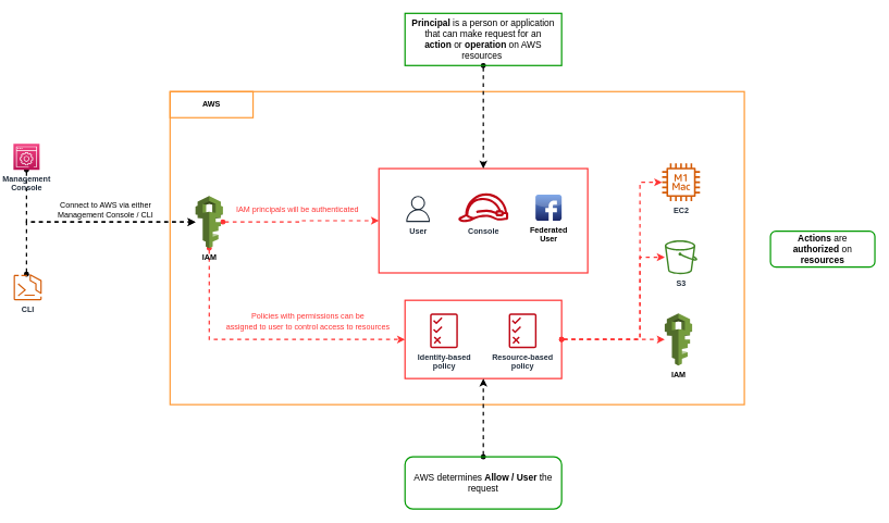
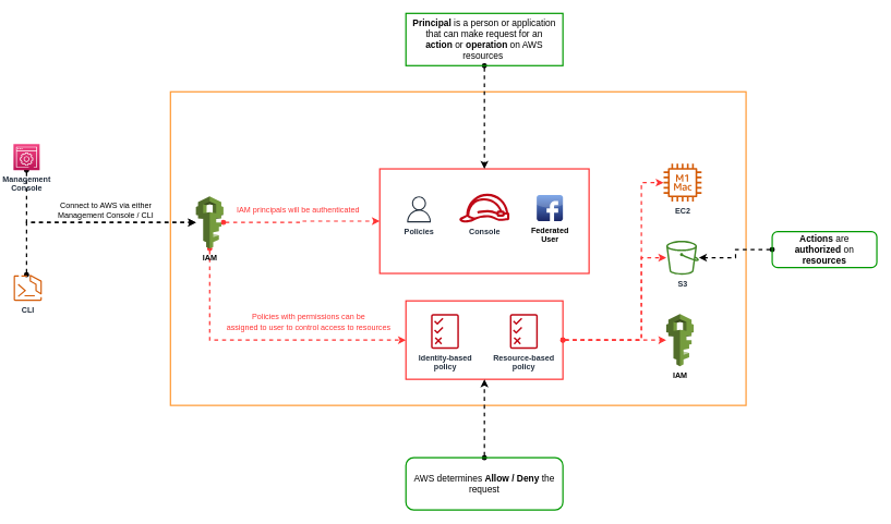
  <mxCell id="0" />
  <mxCell id="1" parent="0" />
  <mxCell id="2" value="" style="rounded=0;whiteSpace=wrap;html=1;fillColor=none;strokeWidth=2;strokeColor=#FF9933;" vertex="1" parent="1"><mxGeometry x="260" y="140" width="880" height="480" as="geometry" /></mxCell>
- <mxCell id="3" value="&lt;b&gt;AWS&lt;/b&gt;" style="rounded=0;whiteSpace=wrap;html=1;strokeColor=#FF9933;strokeWidth=2;fillColor=none;" vertex="1" parent="1"><mxGeometry x="260" y="140" width="127.15" height="40" as="geometry" /></mxCell>
  <mxCell id="4" style="edgeStyle=orthogonalEdgeStyle;rounded=0;orthogonalLoop=1;jettySize=auto;html=1;dashed=1;startArrow=oval;startFill=1;strokeWidth=2;" edge="1" parent="1" source="5" target="13"><mxGeometry relative="1" as="geometry"><Array as="points"><mxPoint x="40" y="340" /></Array></mxGeometry></mxCell>
  <mxCell id="5" value="&lt;b&gt;Management &lt;br&gt;Console&lt;/b&gt;" style="sketch=0;points=[[0,0,0],[0.25,0,0],[0.5,0,0],[0.75,0,0],[1,0,0],[0,1,0],[0.25,1,0],[0.5,1,0],[0.75,1,0],[1,1,0],[0,0.25,0],[0,0.5,0],[0,0.75,0],[1,0.25,0],[1,0.5,0],[1,0.75,0]];points=[[0,0,0],[0.25,0,0],[0.5,0,0],[0.75,0,0],[1,0,0],[0,1,0],[0.25,1,0],[0.5,1,0],[0.75,1,0],[1,1,0],[0,0.25,0],[0,0.5,0],[0,0.75,0],[1,0.25,0],[1,0.5,0],[1,0.75,0]];outlineConnect=0;fontColor=#232F3E;gradientColor=#F34482;gradientDirection=north;fillColor=#BC1356;strokeColor=#ffffff;dashed=0;verticalLabelPosition=bottom;verticalAlign=top;align=center;html=1;fontSize=12;fontStyle=0;aspect=fixed;shape=mxgraph.aws4.resourceIcon;resIcon=mxgraph.aws4.management_console;" vertex="1" parent="1"><mxGeometry x="20" y="220" width="40" height="40" as="geometry" /></mxCell>
  <mxCell id="6" style="edgeStyle=orthogonalEdgeStyle;rounded=0;orthogonalLoop=1;jettySize=auto;html=1;dashed=1;startArrow=oval;startFill=1;strokeWidth=2;" edge="1" parent="1" source="8" target="13"><mxGeometry relative="1" as="geometry"><Array as="points"><mxPoint x="40" y="340" /></Array></mxGeometry></mxCell>
  <mxCell id="7" value="Connect to AWS via either&lt;br style=&quot;font-size: 12px;&quot;&gt;Management Console / CLI" style="edgeLabel;html=1;align=center;verticalAlign=middle;resizable=0;points=[];labelBackgroundColor=none;fontColor=default;fontSize=12;" vertex="1" connectable="0" parent="6"><mxGeometry x="-0.099" y="5" relative="1" as="geometry"><mxPoint x="47" y="-15" as="offset" /></mxGeometry></mxCell>
  <mxCell id="8" value="&lt;b&gt;CLI&lt;/b&gt;" style="sketch=0;outlineConnect=0;fontColor=#232F3E;gradientColor=none;fillColor=#D45B07;strokeColor=none;dashed=0;verticalLabelPosition=bottom;verticalAlign=top;align=center;html=1;fontSize=12;fontStyle=0;aspect=fixed;pointerEvents=1;shape=mxgraph.aws4.ecs_copilot_cli;" vertex="1" parent="1"><mxGeometry x="20" y="420" width="43.64" height="40" as="geometry" /></mxCell>
  <mxCell id="9" style="edgeStyle=orthogonalEdgeStyle;rounded=0;orthogonalLoop=1;jettySize=auto;html=1;entryX=0;entryY=0.5;entryDx=0;entryDy=0;dashed=1;strokeColor=#FF3333;strokeWidth=2;fontColor=default;startArrow=oval;startFill=1;" edge="1" parent="1" source="13" target="14"><mxGeometry relative="1" as="geometry" /></mxCell>
  <mxCell id="10" value="IAM principals will be authenticated" style="edgeLabel;html=1;align=center;verticalAlign=middle;resizable=0;points=[];fontColor=#FF3333;labelBackgroundColor=none;fontSize=12;" vertex="1" connectable="0" parent="9"><mxGeometry x="-0.295" y="2" relative="1" as="geometry"><mxPoint x="28" y="-18" as="offset" /></mxGeometry></mxCell>
  <mxCell id="11" style="edgeStyle=orthogonalEdgeStyle;rounded=0;orthogonalLoop=1;jettySize=auto;html=1;entryX=0;entryY=0.5;entryDx=0;entryDy=0;dashed=1;strokeColor=#FF3333;strokeWidth=2;fontSize=14;fontColor=#000000;startArrow=oval;startFill=1;" edge="1" parent="1" source="13" target="23"><mxGeometry relative="1" as="geometry"><Array as="points"><mxPoint x="320" y="520" /></Array></mxGeometry></mxCell>
  <mxCell id="12" value="&lt;font style=&quot;font-size: 12px;&quot; color=&quot;#ff3333&quot;&gt;Policies with permissions can be&lt;br&gt;assigned to user to control access to resources&lt;br&gt;&lt;/font&gt;" style="edgeLabel;html=1;align=center;verticalAlign=middle;resizable=0;points=[];fontSize=14;fontColor=#000000;labelBackgroundColor=none;" vertex="1" connectable="0" parent="11"><mxGeometry x="-0.017" y="1" relative="1" as="geometry"><mxPoint x="74" y="-29" as="offset" /></mxGeometry></mxCell>
  <mxCell id="13" value="&lt;b&gt;IAM&lt;/b&gt;" style="outlineConnect=0;dashed=0;verticalLabelPosition=bottom;verticalAlign=top;align=center;html=1;shape=mxgraph.aws3.iam;fillColor=#759C3E;gradientColor=none;" vertex="1" parent="1"><mxGeometry x="299" y="300" width="42" height="80" as="geometry" /></mxCell>
  <mxCell id="14" value="" style="rounded=0;whiteSpace=wrap;html=1;labelBackgroundColor=none;strokeColor=#FF3333;strokeWidth=2;fontColor=default;fillColor=none;" vertex="1" parent="1"><mxGeometry x="580" y="258" width="320" height="160" as="geometry" /></mxCell>
- <mxCell id="15" value="&lt;b&gt;User&lt;/b&gt;" style="sketch=0;outlineConnect=0;fontColor=#232F3E;gradientColor=none;fillColor=#232F3D;strokeColor=none;dashed=0;verticalLabelPosition=bottom;verticalAlign=top;align=center;html=1;fontSize=12;fontStyle=0;aspect=fixed;pointerEvents=1;shape=mxgraph.aws4.user;labelBackgroundColor=none;strokeWidth=2;" vertex="1" parent="1"><mxGeometry x="620" y="300" width="40" height="40" as="geometry" /></mxCell>
+ <mxCell id="15" value="&lt;b&gt;Policies&lt;/b&gt;" style="sketch=0;outlineConnect=0;fontColor=#232F3E;gradientColor=none;fillColor=#232F3D;strokeColor=none;dashed=0;verticalLabelPosition=bottom;verticalAlign=top;align=center;html=1;fontSize=12;fontStyle=0;aspect=fixed;pointerEvents=1;shape=mxgraph.aws4.user;labelBackgroundColor=none;strokeWidth=2;" vertex="1" parent="1"><mxGeometry x="620" y="300" width="40" height="40" as="geometry" /></mxCell>
  <mxCell id="16" value="&lt;b&gt;Console&lt;/b&gt;" style="sketch=0;outlineConnect=0;fontColor=#232F3E;gradientColor=none;fillColor=#BF0816;strokeColor=none;dashed=0;verticalLabelPosition=bottom;verticalAlign=top;align=center;html=1;fontSize=12;fontStyle=0;aspect=fixed;pointerEvents=1;shape=mxgraph.aws4.role;labelBackgroundColor=none;strokeWidth=2;" vertex="1" parent="1"><mxGeometry x="701" y="296" width="78" height="44" as="geometry" /></mxCell>
  <mxCell id="17" value="&lt;b&gt;Federated&lt;br&gt;User&lt;br&gt;&lt;/b&gt;" style="dashed=0;outlineConnect=0;html=1;align=center;labelPosition=center;verticalLabelPosition=bottom;verticalAlign=top;shape=mxgraph.webicons.facebook;fillColor=#6294E4;gradientColor=#1A2665;labelBackgroundColor=none;strokeColor=#FF3333;strokeWidth=2;fontColor=default;" vertex="1" parent="1"><mxGeometry x="820" y="298" width="40" height="40" as="geometry" /></mxCell>
  <mxCell id="18" style="edgeStyle=orthogonalEdgeStyle;rounded=0;orthogonalLoop=1;jettySize=auto;html=1;dashed=1;strokeColor=#000000;strokeWidth=2;fontSize=14;fontColor=#000000;startArrow=oval;startFill=1;" edge="1" parent="1" source="19" target="14"><mxGeometry relative="1" as="geometry" /></mxCell>
  <mxCell id="19" value="&lt;b&gt;Principal &lt;/b&gt;is a person or application that can make request for an &lt;b&gt;action&lt;/b&gt;&amp;nbsp;or &lt;b&gt;operation&lt;/b&gt;&amp;nbsp;on AWS resources&amp;nbsp;" style="whiteSpace=wrap;html=1;labelBackgroundColor=none;strokeColor=#009900;strokeWidth=2;fontSize=14;fontColor=#000000;fillColor=none;rounded=0;" vertex="1" parent="1"><mxGeometry x="620" width="240" height="80" as="geometry" y="20" /></mxCell>
  <mxCell id="20" style="edgeStyle=orthogonalEdgeStyle;rounded=0;orthogonalLoop=1;jettySize=auto;html=1;dashed=1;strokeColor=#FF3333;strokeWidth=2;fontSize=12;fontColor=#FF3333;startArrow=oval;startFill=1;" edge="1" parent="1" source="23" target="28"><mxGeometry relative="1" as="geometry"><Array as="points"><mxPoint x="980" y="520" /><mxPoint x="980" y="279" /></Array></mxGeometry></mxCell>
  <mxCell id="21" style="edgeStyle=orthogonalEdgeStyle;rounded=0;orthogonalLoop=1;jettySize=auto;html=1;dashed=1;strokeColor=#FF3333;strokeWidth=2;fontSize=12;fontColor=#FF3333;startArrow=oval;startFill=1;" edge="1" parent="1" source="23" target="29"><mxGeometry relative="1" as="geometry"><Array as="points"><mxPoint x="980" y="520" /><mxPoint x="980" y="394" /></Array></mxGeometry></mxCell>
  <mxCell id="22" style="edgeStyle=orthogonalEdgeStyle;rounded=0;orthogonalLoop=1;jettySize=auto;html=1;dashed=1;strokeColor=#FF3333;strokeWidth=2;fontSize=12;fontColor=#FF3333;startArrow=oval;startFill=1;" edge="1" parent="1" source="23" target="30"><mxGeometry relative="1" as="geometry" /></mxCell>
  <mxCell id="23" value="" style="rounded=0;whiteSpace=wrap;html=1;labelBackgroundColor=none;strokeColor=#FF3333;strokeWidth=2;fontColor=default;fillColor=none;" vertex="1" parent="1"><mxGeometry x="620" y="460" width="240" height="120" as="geometry" /></mxCell>
  <mxCell id="24" value="&lt;b&gt;Identity-based&lt;br&gt;policy&lt;/b&gt;&lt;span style=&quot;color: rgba(0, 0, 0, 0); font-family: monospace; font-size: 0px; text-align: start;&quot;&gt;%3CmxGraphModel%3E%3Croot%3E%3CmxCell%20id%3D%220%22%2F%3E%3CmxCell%20id%3D%221%22%20parent%3D%220%22%2F%3E%3CmxCell%20id%3D%222%22%20value%3D%22%22%20style%3D%22rounded%3D0%3BwhiteSpace%3Dwrap%3Bhtml%3D1%3BlabelBackgroundColor%3Dnone%3BstrokeColor%3D%23FF3333%3BstrokeWidth%3D2%3BfontColor%3Ddefault%3BfillColor%3Dnone%3B%22%20vertex%3D%221%22%20parent%3D%221%22%3E%3CmxGeometry%20x%3D%22600%22%20y%3D%22238%22%20width%3D%22320%22%20height%3D%22160%22%20as%3D%22geometry%22%2F%3E%3C%2FmxCell%3E%3C%2Froot%3E%3C%2FmxGraphModel%3E&lt;/span&gt;&lt;b&gt;&lt;br&gt;&lt;/b&gt;" style="sketch=0;outlineConnect=0;fontColor=#232F3E;gradientColor=none;fillColor=#BF0816;strokeColor=none;dashed=0;verticalLabelPosition=bottom;verticalAlign=top;align=center;html=1;fontSize=12;fontStyle=0;aspect=fixed;pointerEvents=1;shape=mxgraph.aws4.permissions;labelBackgroundColor=none;strokeWidth=2;" vertex="1" parent="1"><mxGeometry x="658.41" y="480" width="42.59" height="53.58" as="geometry" /></mxCell>
  <mxCell id="25" value="&lt;b&gt;Resource-based&lt;br&gt;policy&lt;br&gt;&lt;/b&gt;" style="sketch=0;outlineConnect=0;fontColor=#232F3E;gradientColor=none;fillColor=#BF0816;strokeColor=none;dashed=0;verticalLabelPosition=bottom;verticalAlign=top;align=center;html=1;fontSize=12;fontStyle=0;aspect=fixed;pointerEvents=1;shape=mxgraph.aws4.permissions;labelBackgroundColor=none;strokeWidth=2;" vertex="1" parent="1"><mxGeometry x="779" y="480" width="42.59" height="53.58" as="geometry" /></mxCell>
  <mxCell id="26" style="edgeStyle=orthogonalEdgeStyle;rounded=0;orthogonalLoop=1;jettySize=auto;html=1;entryX=0.5;entryY=1;entryDx=0;entryDy=0;dashed=1;strokeColor=#000000;strokeWidth=2;fontSize=12;fontColor=#FF3333;startArrow=oval;startFill=1;" edge="1" parent="1" source="27" target="23"><mxGeometry relative="1" as="geometry" /></mxCell>
- <mxCell id="27" value="AWS determines &lt;b&gt;Allow / User&lt;/b&gt;&amp;nbsp;the request" style="rounded=1;whiteSpace=wrap;html=1;labelBackgroundColor=none;strokeColor=#009900;strokeWidth=2;fontSize=14;fontColor=#000000;fillColor=none;" vertex="1" parent="1"><mxGeometry x="620" y="700" width="240" height="80" as="geometry" /></mxCell>
+ <mxCell id="27" value="AWS determines &lt;b&gt;Allow / Deny&lt;/b&gt;&amp;nbsp;the request" style="rounded=1;whiteSpace=wrap;html=1;labelBackgroundColor=none;strokeColor=#009900;strokeWidth=2;fontSize=14;fontColor=#000000;fillColor=none;" vertex="1" parent="1"><mxGeometry x="620" y="700" width="240" height="80" as="geometry" /></mxCell>
  <mxCell id="28" value="&lt;b&gt;EC2&lt;/b&gt;" style="sketch=0;outlineConnect=0;fontColor=#232F3E;gradientColor=none;fillColor=#D45B07;strokeColor=none;dashed=0;verticalLabelPosition=bottom;verticalAlign=top;align=center;html=1;fontSize=12;fontStyle=0;aspect=fixed;pointerEvents=1;shape=mxgraph.aws4.ec2_m1_mac_instance;labelBackgroundColor=none;strokeWidth=2;" vertex="1" parent="1"><mxGeometry x="1014" y="250" width="58" height="58" as="geometry" /></mxCell>
  <mxCell id="29" value="&lt;b&gt;S3&lt;/b&gt;" style="sketch=0;outlineConnect=0;fontColor=#232F3E;gradientColor=none;fillColor=#3F8624;strokeColor=none;dashed=0;verticalLabelPosition=bottom;verticalAlign=top;align=center;html=1;fontSize=12;fontStyle=0;aspect=fixed;pointerEvents=1;shape=mxgraph.aws4.bucket;labelBackgroundColor=none;strokeWidth=2;" vertex="1" parent="1"><mxGeometry x="1018" y="368" width="50" height="52" as="geometry" /></mxCell>
  <mxCell id="30" value="&lt;b&gt;IAM&lt;/b&gt;" style="outlineConnect=0;dashed=0;verticalLabelPosition=bottom;verticalAlign=top;align=center;html=1;shape=mxgraph.aws3.iam;fillColor=#759C3E;gradientColor=none;" vertex="1" parent="1"><mxGeometry x="1018" y="480" width="42" height="80" as="geometry" /></mxCell>
+ <mxCell id="31" style="edgeStyle=orthogonalEdgeStyle;rounded=0;orthogonalLoop=1;jettySize=auto;html=1;dashed=1;strokeColor=#000000;strokeWidth=2;fontSize=12;fontColor=#FF3333;startArrow=oval;startFill=1;" edge="1" parent="1" source="32" target="29"><mxGeometry relative="1" as="geometry" /></mxCell>
  <mxCell id="32" value="&lt;b&gt;Actions&lt;/b&gt;&amp;nbsp;are &lt;b&gt;authorized&lt;/b&gt;&amp;nbsp;on &lt;b&gt;resources&lt;/b&gt;" style="rounded=1;whiteSpace=wrap;html=1;labelBackgroundColor=none;strokeColor=#009900;strokeWidth=2;fontSize=14;fontColor=#000000;fillColor=none;" vertex="1" parent="1"><mxGeometry x="1180" y="354" width="160" height="55" as="geometry" /></mxCell>
